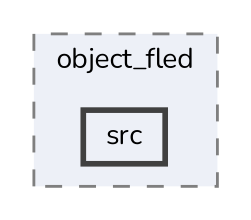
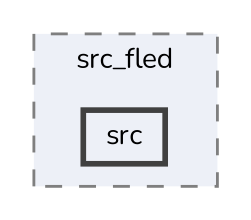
  digraph {
    compound=true
    fontname=Nunito
    n1 [color=grey25 fillcolor="#edf0f7" fontname=Nunito fontsize=10 height=0.2 label=src shape=box style="filled,bold" width=0.4]
    subgraph cluster_1 {
      bgcolor="#edf0f7"
      fontsize=10
-     label=object_fled
+     label=src_fled
      pencolor=grey50
      style="filled,dashed"
      n1
    }
  }
